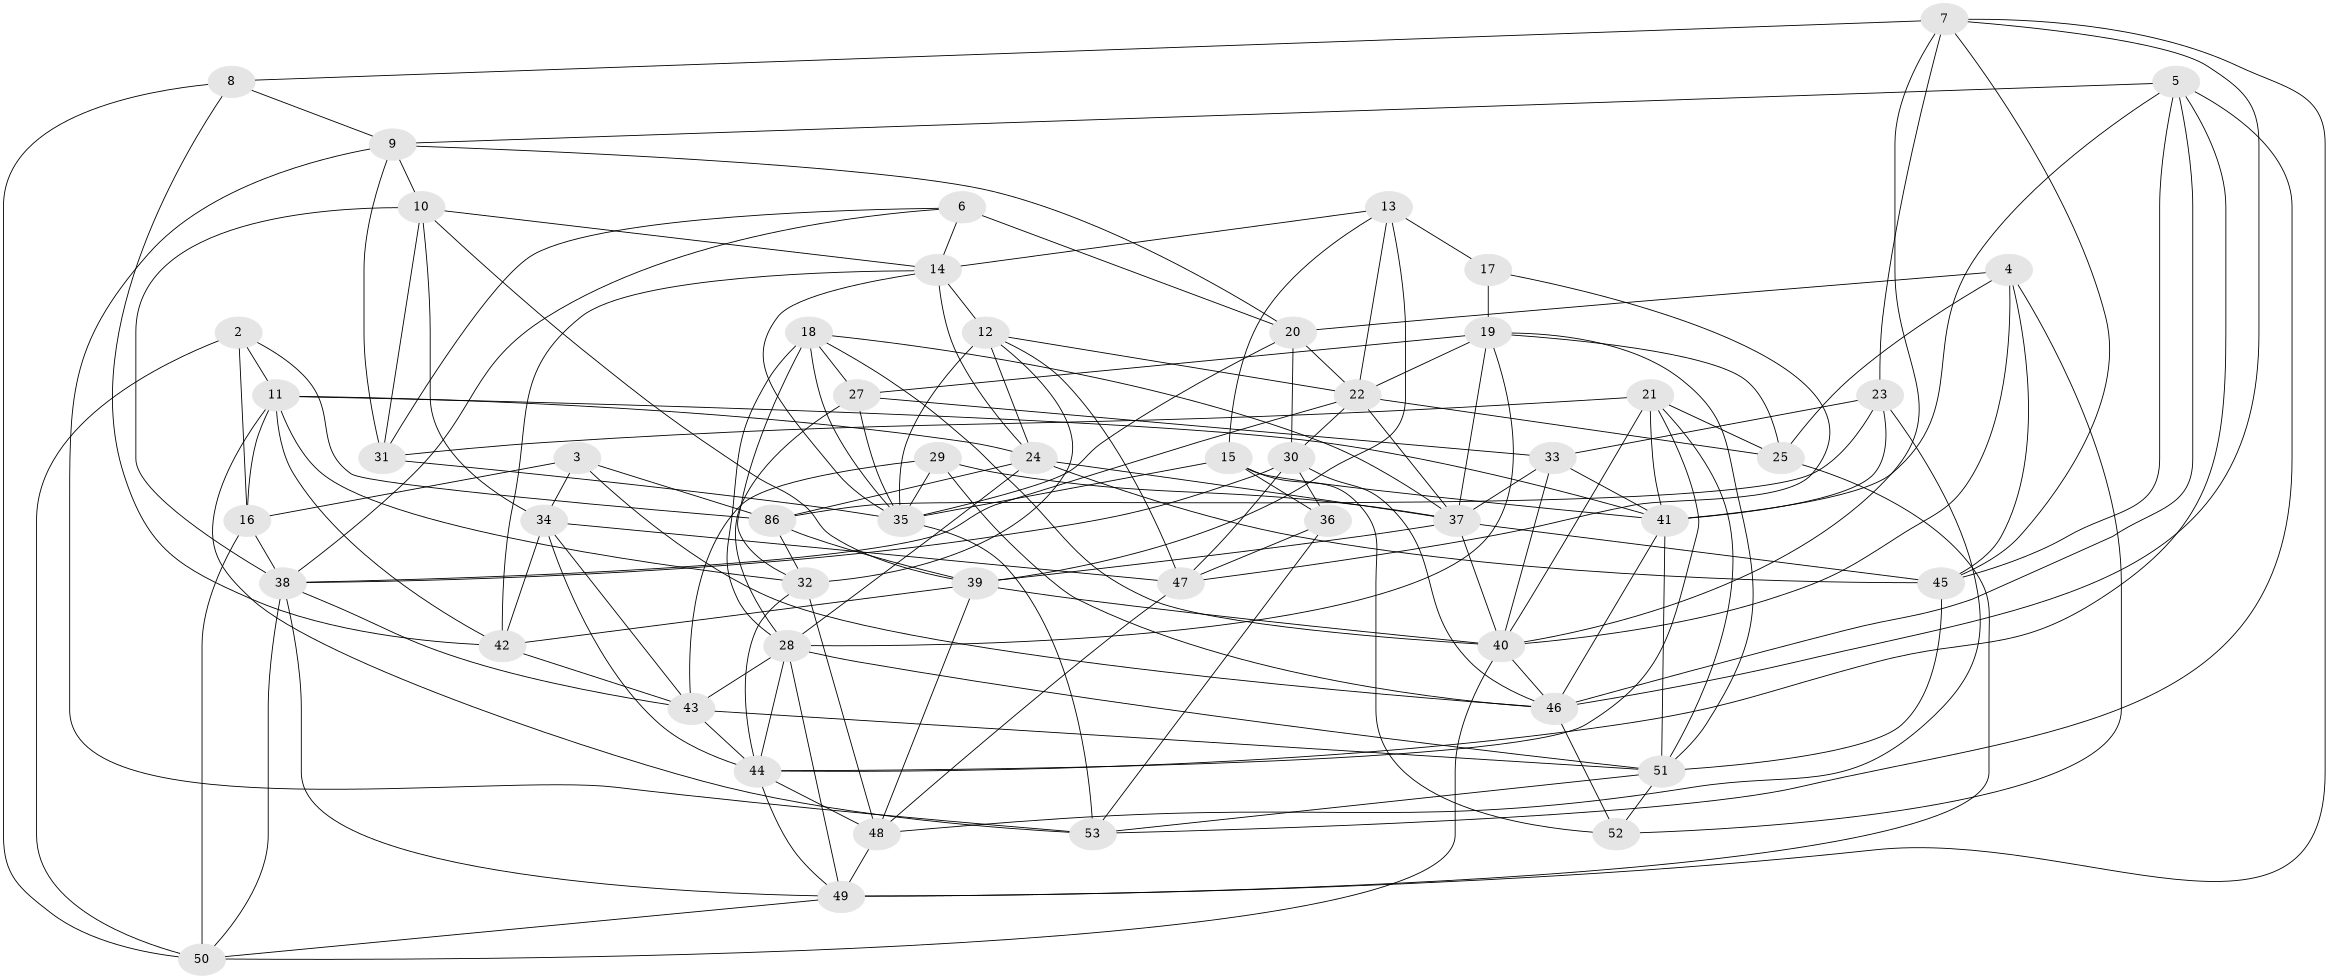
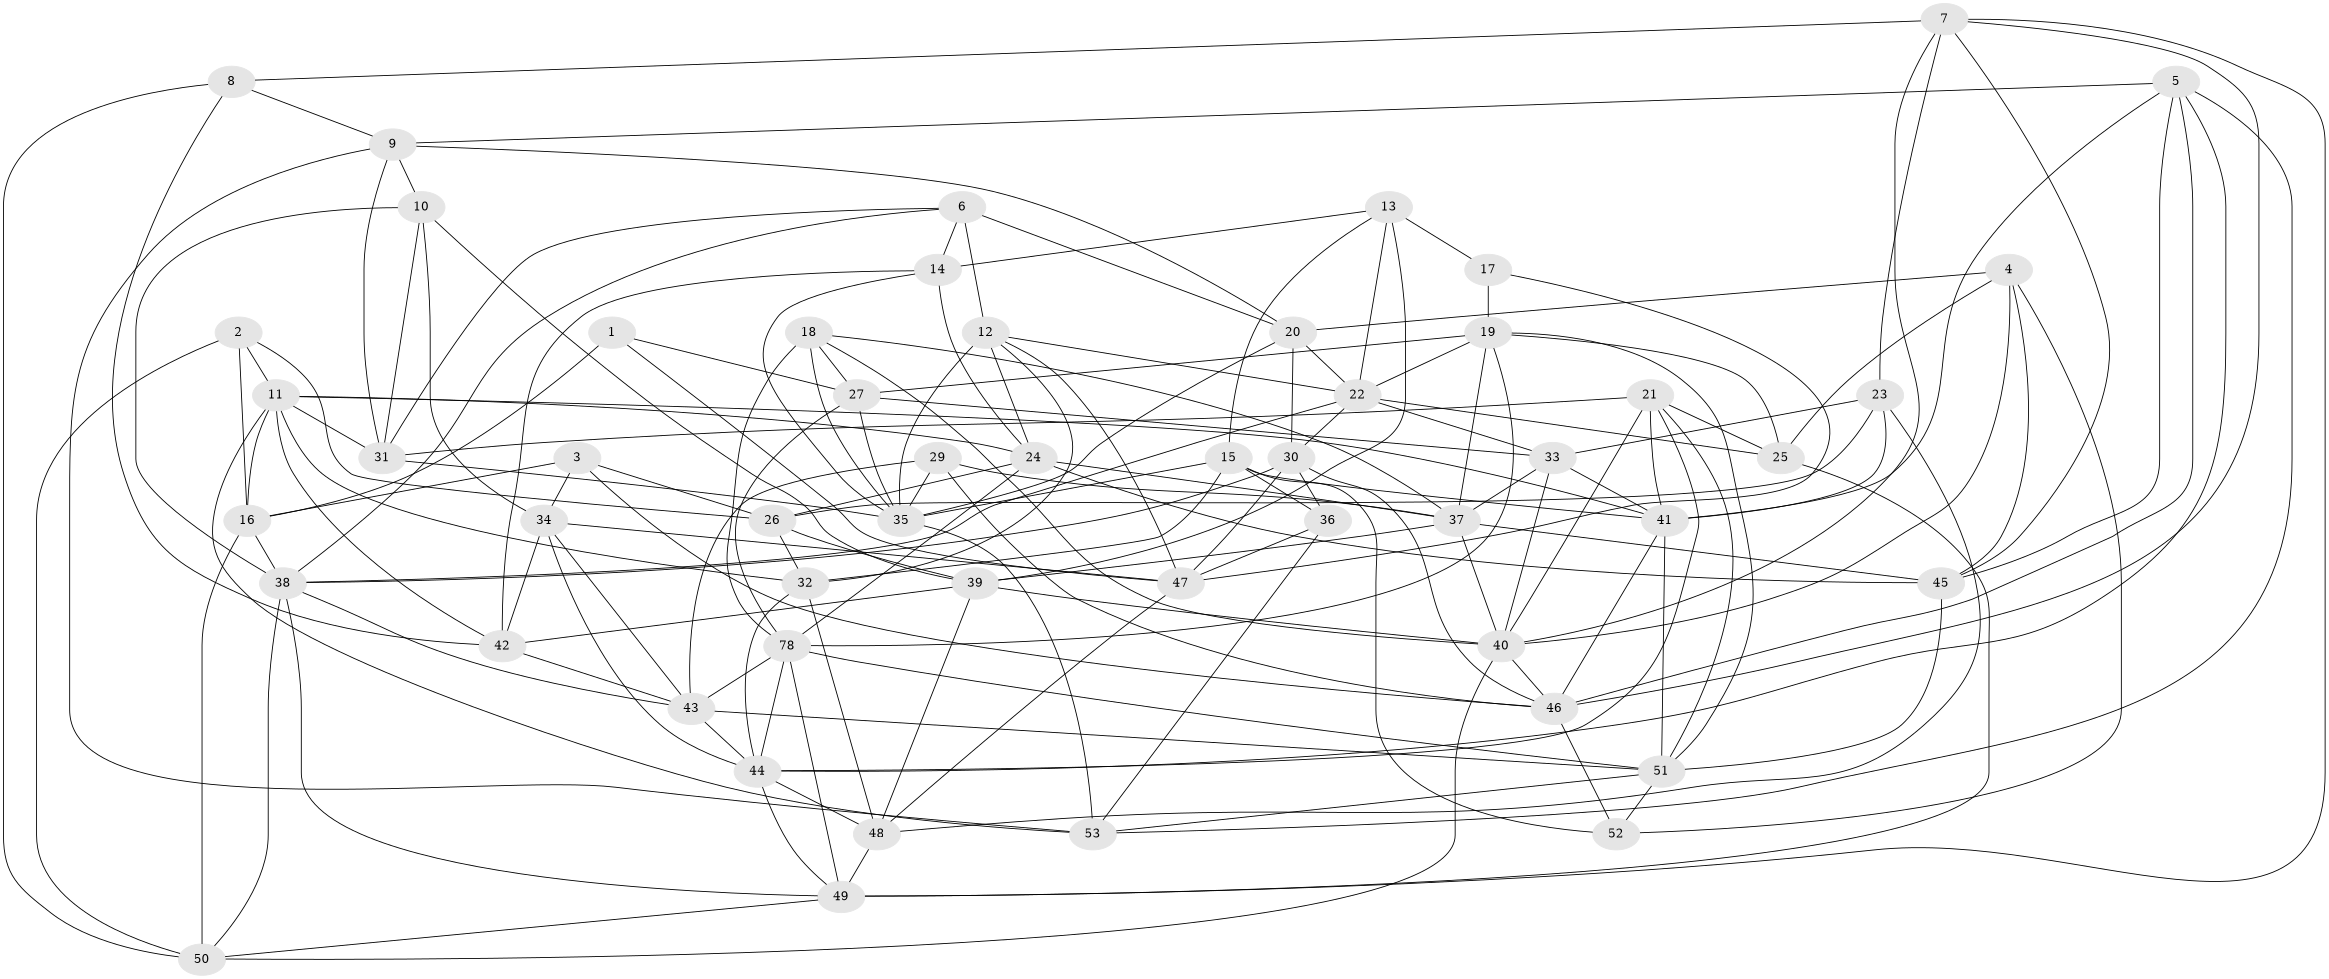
  graph {
    node [color=gray90 style=filled]
    edge [weight=1.0]
+   1
    16
    27
    47
    50
    38
    35
-   28
+   28 [label=78]
    33
    48
    2
    11
-   26 [label=86]
+   26
    41
    53
    31
    42
    24
    32
    39
    3
    34
    46
    44
    43
    52
    4
    20
    25
    40
    45
    22
    30
    49
    51
    5
    9
    10
    6
    12
    14
    7
    8
    23
    37
    13
    15
    17
    36
    19
    18
    21
    29
+   1 -- 16 [weight=2.0]
+   1 -- 27
+   1 -- 47
    16 -- 50 [weight=2.0]
    16 -- 38
    27 -- 35
    27 -- 28
    27 -- 33
    47 -- 48
    38 -- 50
    38 -- 43
    38 -- 49
    35 -- 53
    28 -- 44 [weight=2.0]
    28 -- 43
    28 -- 49
    28 -- 51
    33 -- 41
    33 -- 40
    33 -- 37
    48 -- 49
    2 -- 16
    2 -- 50
    2 -- 11
    2 -- 26
    11 -- 16
    11 -- 41
    11 -- 53
+   11 -- 31
    11 -- 42
    11 -- 24
    11 -- 32
    26 -- 32
    26 -- 39 [weight=2.0]
    41 -- 46
    41 -- 51
    31 -- 35
    42 -- 43
    24 -- 28
    24 -- 26
    24 -- 45
    24 -- 37 [weight=2.0]
    32 -- 48
    32 -- 44
    39 -- 48
    39 -- 42
    39 -- 40 [weight=2.0]
    3 -- 16
    3 -- 26
    3 -- 34
    3 -- 46
    34 -- 47
    34 -- 42
    34 -- 44
    34 -- 43
    46 -- 52
    44 -- 48
    44 -- 49
    43 -- 44 [weight=2.0]
    43 -- 51
    4 -- 52
    4 -- 20
    4 -- 25
    4 -- 40
    4 -- 45
    20 -- 35
    20 -- 22
    20 -- 30
    25 -- 49 [weight=2.0]
    40 -- 50
    40 -- 46
    45 -- 51
    22 -- 38
-   22 -- 37
+   22 -- 33
    22 -- 25
    22 -- 30
    30 -- 47
    30 -- 38
    30 -- 46
    30 -- 36
    49 -- 50
    51 -- 53
    51 -- 52
    5 -- 41
    5 -- 53
    5 -- 46
    5 -- 44
    5 -- 45
    5 -- 9
    9 -- 53
    9 -- 31
    9 -- 20
    9 -- 10
    10 -- 38
    10 -- 31
    10 -- 39
    10 -- 34
-   10 -- 14
    6 -- 38
    6 -- 31
    6 -- 20
-   14 -- 12 [weight=2.0]
+   6 -- 12 [weight=2.0]
    6 -- 14
    12 -- 47
    12 -- 35 [weight=2.0]
    12 -- 24
    12 -- 32
    12 -- 22
    14 -- 35
    14 -- 42
    14 -- 24
    7 -- 46
    7 -- 40
    7 -- 45
    7 -- 49
    7 -- 8
    7 -- 23
    8 -- 50
    8 -- 42
    8 -- 9
    23 -- 33
    23 -- 48
    23 -- 26 [weight=2.0]
    23 -- 41
    37 -- 39 [weight=2.0]
    37 -- 40
    37 -- 45
    13 -- 39
    13 -- 22
    13 -- 14
    13 -- 15
    13 -- 17 [weight=2.0]
    15 -- 35
    15 -- 41
-   18 -- 32
+   15 -- 32
    15 -- 52
    15 -- 36
    17 -- 47 [weight=2.0]
    17 -- 19 [weight=2.0]
    36 -- 47 [weight=3.0]
    36 -- 53
    19 -- 27
    19 -- 28
    19 -- 25
    19 -- 22
    19 -- 51
    19 -- 37
    18 -- 27
    18 -- 35
    18 -- 28 [weight=2.0]
    18 -- 40
    18 -- 37
    21 -- 41
    21 -- 31
    21 -- 44
    21 -- 25
    21 -- 40
    21 -- 51
    29 -- 35
    29 -- 46
    29 -- 43
    29 -- 37
  }
